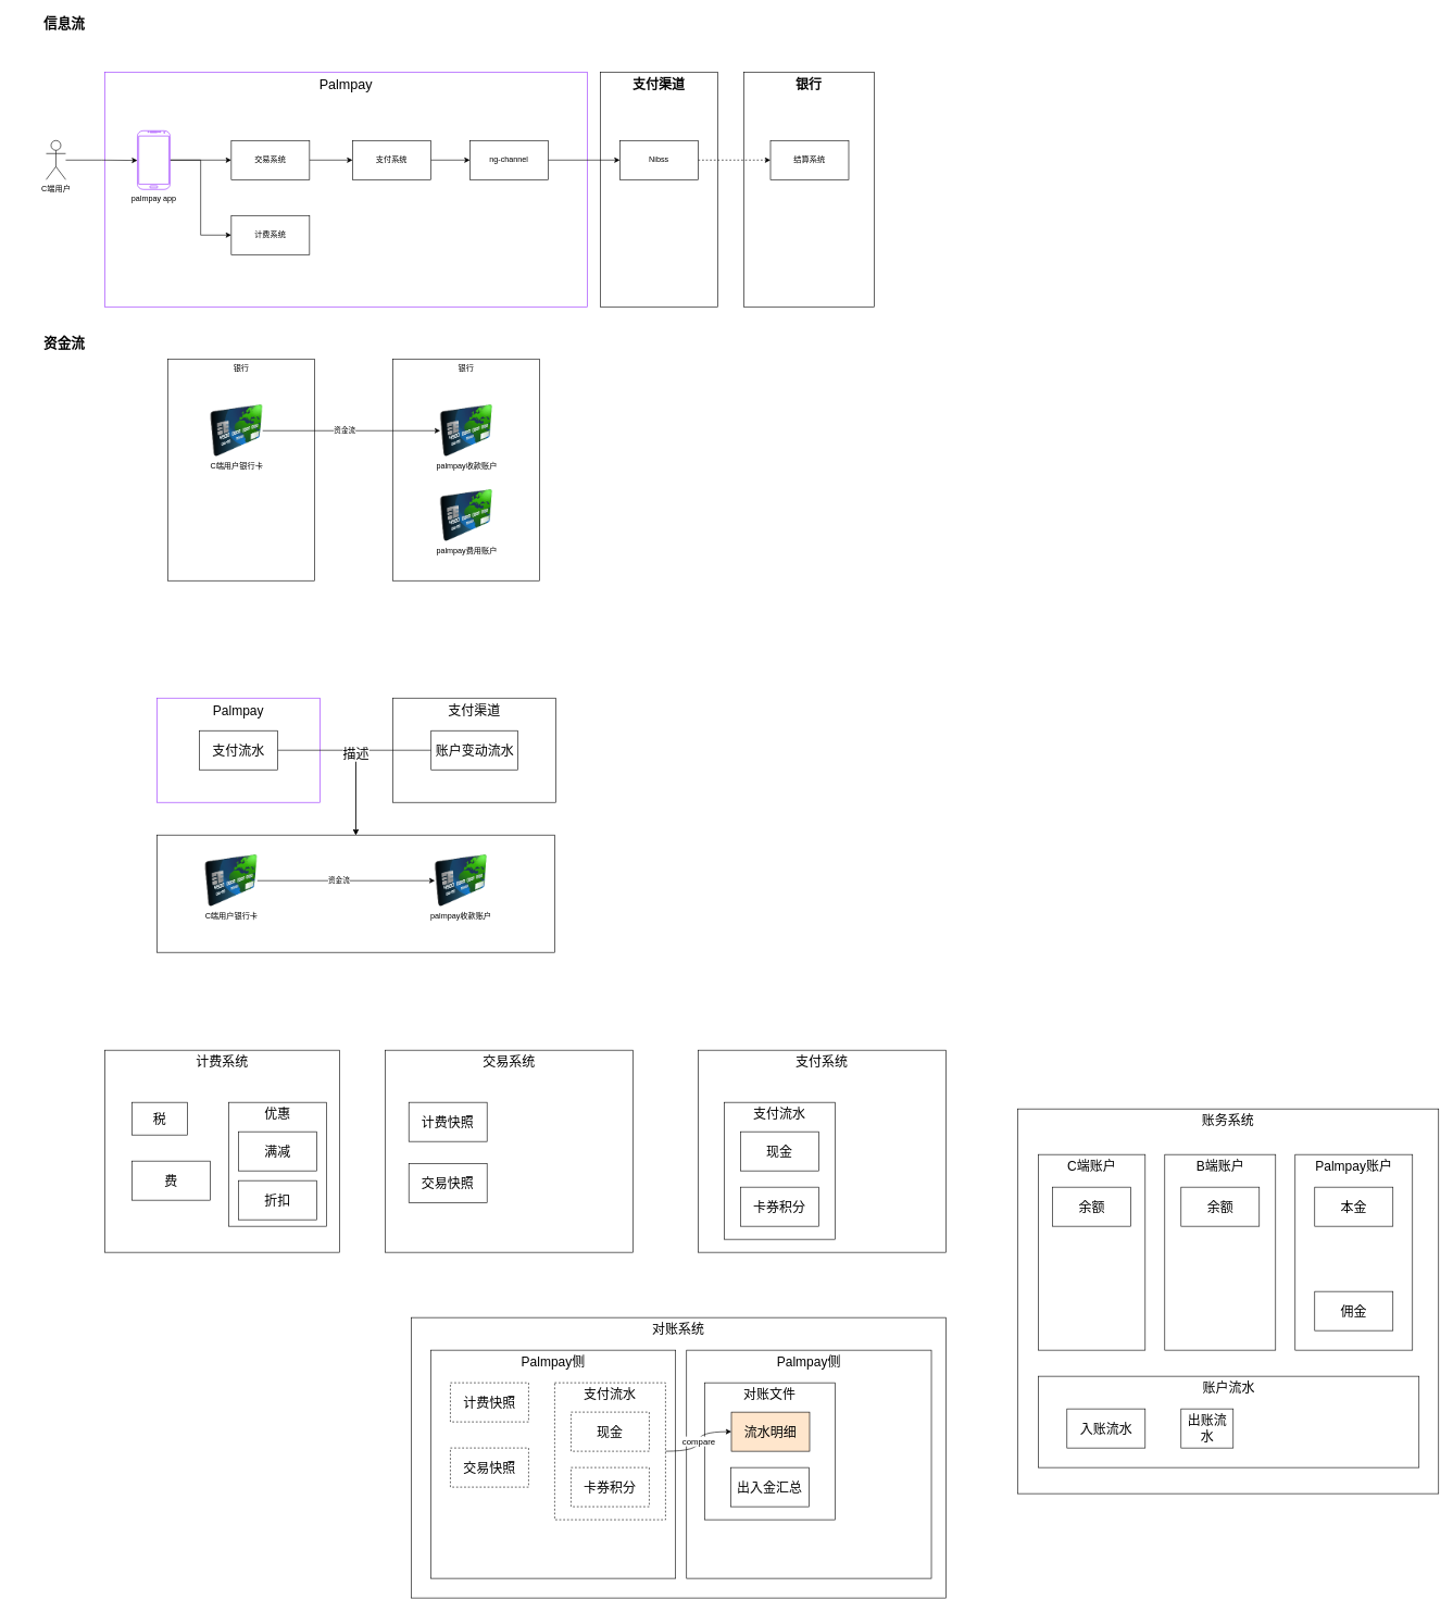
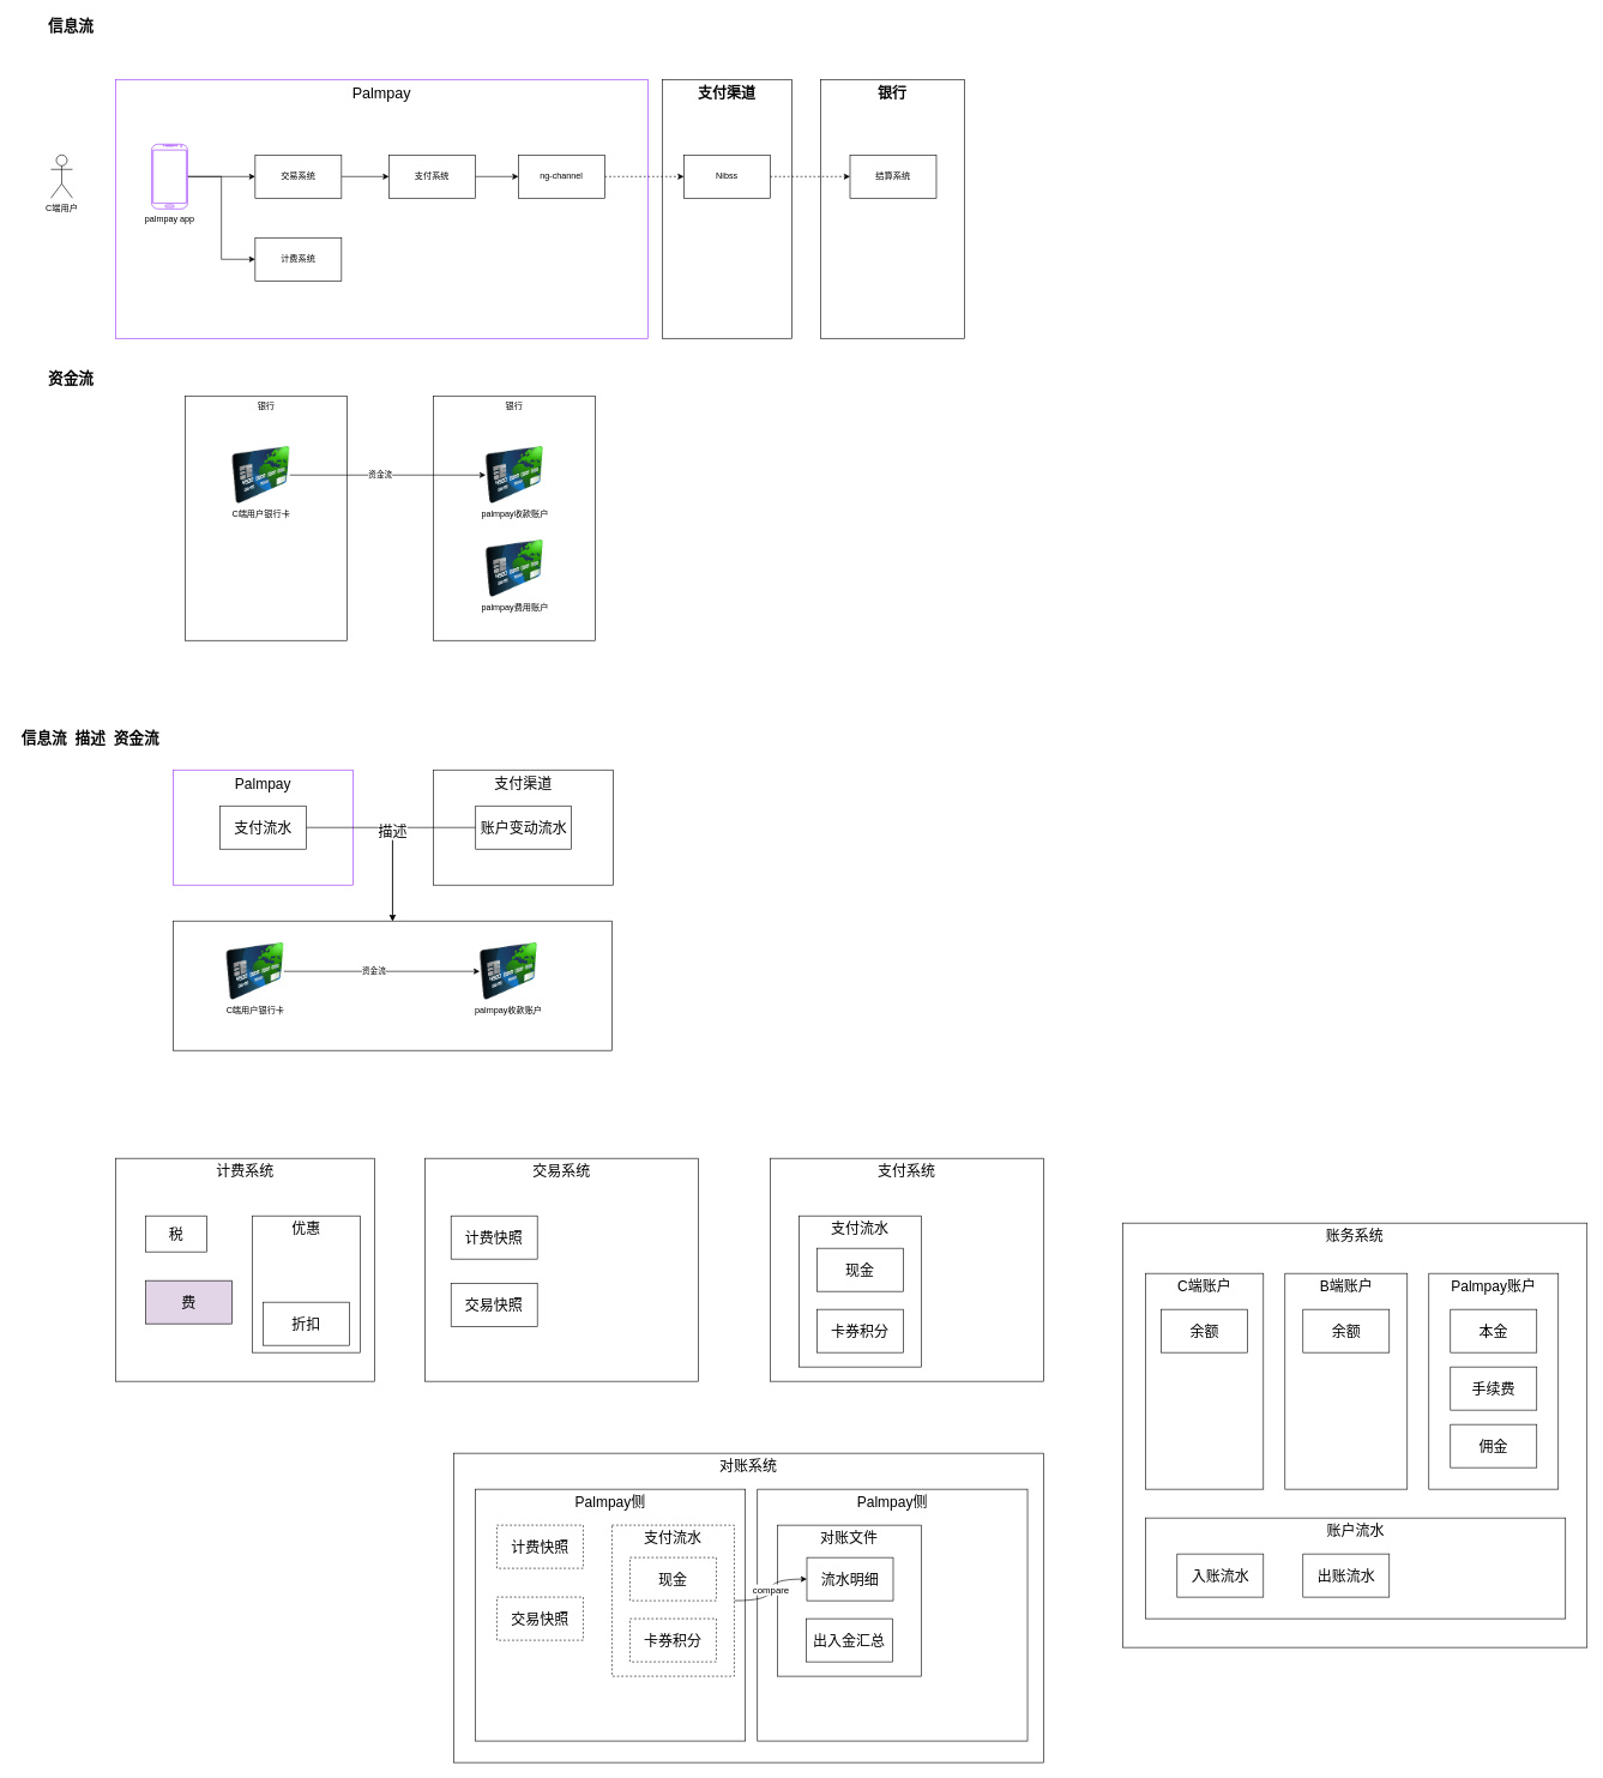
  <mxCell id="0" />
  <mxCell id="1" parent="0" />
  <mxCell id="2" value="对账系统" style="rounded=0;whiteSpace=wrap;html=1;strokeColor=#000000;fontSize=20;verticalAlign=top;" vertex="1" parent="1"><mxGeometry x="630" y="2020" width="820" height="430" as="geometry" /></mxCell>
  <mxCell id="3" value="Palmpay侧" style="rounded=0;whiteSpace=wrap;html=1;strokeColor=#000000;fontSize=20;verticalAlign=top;" vertex="1" parent="1"><mxGeometry x="660" y="2070" width="375.5" height="350" as="geometry" /></mxCell>
  <mxCell id="4" value="" style="rounded=0;whiteSpace=wrap;html=1;strokeColor=#000000;fontSize=20;" vertex="1" parent="1"><mxGeometry x="240" y="1280" width="610" height="180" as="geometry" /></mxCell>
  <mxCell id="5" value="支付渠道" style="rounded=0;whiteSpace=wrap;html=1;strokeColor=#000000;fontSize=20;verticalAlign=top;" vertex="1" parent="1"><mxGeometry x="602" y="1070" width="250" height="160" as="geometry" /></mxCell>
  <mxCell id="6" value="Palmpay" style="rounded=0;whiteSpace=wrap;html=1;strokeColor=#9933FF;fontSize=21;verticalAlign=top;" vertex="1" parent="1"><mxGeometry x="160" y="110" width="740" height="360" as="geometry" /></mxCell>
  <mxCell id="7" value="支付渠道" style="rounded=0;whiteSpace=wrap;html=1;strokeColor=#000000;verticalAlign=top;fontSize=20;fontStyle=1" vertex="1" parent="1"><mxGeometry x="920" y="110" width="180" height="360" as="geometry" /></mxCell>
- <mxCell id="8" style="edgeStyle=orthogonalEdgeStyle;rounded=0;orthogonalLoop=1;jettySize=auto;html=1;entryX=0;entryY=0.506;entryDx=0;entryDy=0;entryPerimeter=0;" edge="1" parent="1" source="9" target="12"><mxGeometry relative="1" as="geometry" /></mxCell>
  <mxCell id="9" value="C端用户" style="shape=umlActor;verticalLabelPosition=bottom;verticalAlign=top;html=1;outlineConnect=0;" vertex="1" parent="1"><mxGeometry x="70" y="215" width="30" height="60" as="geometry" /></mxCell>
  <mxCell id="10" style="edgeStyle=orthogonalEdgeStyle;rounded=0;orthogonalLoop=1;jettySize=auto;html=1;entryX=0;entryY=0.5;entryDx=0;entryDy=0;" edge="1" parent="1" source="12" target="14"><mxGeometry relative="1" as="geometry" /></mxCell>
  <mxCell id="11" style="edgeStyle=orthogonalEdgeStyle;rounded=0;orthogonalLoop=1;jettySize=auto;html=1;entryX=0;entryY=0.5;entryDx=0;entryDy=0;fontSize=20;" edge="1" parent="1" source="12" target="42"><mxGeometry relative="1" as="geometry" /></mxCell>
  <mxCell id="12" value="palmpay app" style="verticalLabelPosition=bottom;verticalAlign=top;html=1;shadow=0;dashed=0;strokeWidth=1;shape=mxgraph.android.phone2;strokeColor=#9933FF;" vertex="1" parent="1"><mxGeometry x="210" y="200" width="50" height="90" as="geometry" /></mxCell>
  <mxCell id="13" style="edgeStyle=orthogonalEdgeStyle;rounded=0;orthogonalLoop=1;jettySize=auto;html=1;entryX=0;entryY=0.5;entryDx=0;entryDy=0;" edge="1" parent="1" source="14" target="16"><mxGeometry relative="1" as="geometry" /></mxCell>
  <mxCell id="14" value="交易系统" style="rounded=0;whiteSpace=wrap;html=1;strokeColor=#000000;" vertex="1" parent="1"><mxGeometry x="354" y="215" width="120" height="60" as="geometry" /></mxCell>
  <mxCell id="15" style="edgeStyle=orthogonalEdgeStyle;rounded=0;orthogonalLoop=1;jettySize=auto;html=1;entryX=0;entryY=0.5;entryDx=0;entryDy=0;" edge="1" parent="1" source="16" target="18"><mxGeometry relative="1" as="geometry" /></mxCell>
  <mxCell id="16" value="支付系统" style="rounded=0;whiteSpace=wrap;html=1;strokeColor=#000000;" vertex="1" parent="1"><mxGeometry x="540" y="215" width="120" height="60" as="geometry" /></mxCell>
- <mxCell id="17" style="edgeStyle=orthogonalEdgeStyle;rounded=0;orthogonalLoop=1;jettySize=auto;html=1;entryX=0;entryY=0.5;entryDx=0;entryDy=0;" edge="1" parent="1" source="18" target="21"><mxGeometry relative="1" as="geometry" /></mxCell>
+ <mxCell id="17" style="edgeStyle=orthogonalEdgeStyle;rounded=0;orthogonalLoop=1;jettySize=auto;html=1;entryX=0;entryY=0.5;entryDx=0;entryDy=0;dashed=1;" edge="1" parent="1" source="18" target="21"><mxGeometry relative="1" as="geometry" /></mxCell>
  <mxCell id="18" value="ng-channel" style="rounded=0;whiteSpace=wrap;html=1;strokeColor=#000000;" vertex="1" parent="1"><mxGeometry x="720" y="215" width="120" height="60" as="geometry" /></mxCell>
  <mxCell id="19" value="银行" style="rounded=0;whiteSpace=wrap;html=1;strokeColor=#000000;verticalAlign=top;fontSize=20;fontStyle=1" vertex="1" parent="1"><mxGeometry x="1140" y="110" width="200" height="360" as="geometry" /></mxCell>
  <mxCell id="20" style="edgeStyle=orthogonalEdgeStyle;rounded=0;orthogonalLoop=1;jettySize=auto;html=1;entryX=0;entryY=0.5;entryDx=0;entryDy=0;dashed=1;" edge="1" parent="1" source="21" target="29"><mxGeometry relative="1" as="geometry" /></mxCell>
  <mxCell id="21" value="Nibss" style="rounded=0;whiteSpace=wrap;html=1;strokeColor=#000000;" vertex="1" parent="1"><mxGeometry x="950" y="215" width="120" height="60" as="geometry" /></mxCell>
  <mxCell id="22" value="银行" style="rounded=0;whiteSpace=wrap;html=1;strokeColor=#000000;verticalAlign=top;" vertex="1" parent="1"><mxGeometry x="257" y="550" width="225" height="340" as="geometry" /></mxCell>
  <mxCell id="23" value="银行" style="rounded=0;whiteSpace=wrap;html=1;strokeColor=#000000;verticalAlign=top;" vertex="1" parent="1"><mxGeometry x="602" y="550" width="225" height="340" as="geometry" /></mxCell>
  <mxCell id="24" style="edgeStyle=orthogonalEdgeStyle;rounded=0;orthogonalLoop=1;jettySize=auto;html=1;entryX=0;entryY=0.5;entryDx=0;entryDy=0;" edge="1" parent="1" source="26" target="27"><mxGeometry relative="1" as="geometry" /></mxCell>
  <mxCell id="25" value="资金流" style="edgeLabel;html=1;align=center;verticalAlign=middle;resizable=0;points=[];" vertex="1" connectable="0" parent="24"><mxGeometry x="-0.083" y="2" relative="1" as="geometry"><mxPoint as="offset" /></mxGeometry></mxCell>
  <mxCell id="26" value="C端用户银行卡" style="image;html=1;image=img/lib/clip_art/finance/Credit_Card_128x128.png;strokeColor=#000000;" vertex="1" parent="1"><mxGeometry x="322" y="620" width="80" height="80" as="geometry" /></mxCell>
  <mxCell id="27" value="palmpay收款账户" style="image;html=1;image=img/lib/clip_art/finance/Credit_Card_128x128.png;strokeColor=#000000;" vertex="1" parent="1"><mxGeometry x="674.5" y="620" width="80" height="80" as="geometry" /></mxCell>
  <mxCell id="28" value="palmpay费用账户" style="image;html=1;image=img/lib/clip_art/finance/Credit_Card_128x128.png;strokeColor=#000000;" vertex="1" parent="1"><mxGeometry x="674.5" y="750" width="80" height="80" as="geometry" /></mxCell>
  <mxCell id="29" value="结算系统" style="rounded=0;whiteSpace=wrap;html=1;strokeColor=#000000;" vertex="1" parent="1"><mxGeometry x="1181" y="215" width="120" height="60" as="geometry" /></mxCell>
  <mxCell id="30" value="信息流" style="text;html=1;strokeColor=none;fillColor=none;align=center;verticalAlign=middle;whiteSpace=wrap;rounded=0;fontSize=21;fontStyle=1" vertex="1" parent="1"><mxGeometry x="50" y="20" width="96" height="30" as="geometry" /></mxCell>
  <mxCell id="31" value="资金流" style="text;html=1;strokeColor=none;fillColor=none;align=center;verticalAlign=middle;whiteSpace=wrap;rounded=0;fontSize=21;fontStyle=1" vertex="1" parent="1"><mxGeometry x="50" y="510" width="96" height="30" as="geometry" /></mxCell>
  <mxCell id="32" value="Palmpay" style="rounded=0;whiteSpace=wrap;html=1;strokeColor=#9933FF;fontSize=20;verticalAlign=top;" vertex="1" parent="1"><mxGeometry x="240" y="1070" width="250" height="160" as="geometry" /></mxCell>
  <mxCell id="33" style="edgeStyle=orthogonalEdgeStyle;rounded=0;orthogonalLoop=1;jettySize=auto;html=1;entryX=0.5;entryY=0;entryDx=0;entryDy=0;fontSize=20;exitX=0;exitY=0.5;exitDx=0;exitDy=0;" edge="1" parent="1" source="37" target="4"><mxGeometry relative="1" as="geometry" /></mxCell>
+ <mxCell id="34" value="信息流&amp;nbsp; 描述&amp;nbsp; 资金流" style="text;html=1;strokeColor=none;fillColor=none;align=center;verticalAlign=middle;whiteSpace=wrap;rounded=0;fontSize=21;fontStyle=1" vertex="1" parent="1"><mxGeometry x="20" y="1010" width="210" height="30" as="geometry" /></mxCell>
  <mxCell id="35" value="描述" style="edgeStyle=orthogonalEdgeStyle;rounded=0;orthogonalLoop=1;jettySize=auto;html=1;fontSize=20;entryX=0.5;entryY=0;entryDx=0;entryDy=0;exitX=1;exitY=0.5;exitDx=0;exitDy=0;" edge="1" parent="1" source="36" target="4"><mxGeometry relative="1" as="geometry"><mxPoint x="520" y="1290" as="targetPoint" /></mxGeometry></mxCell>
  <mxCell id="36" value="支付流水" style="rounded=0;whiteSpace=wrap;html=1;strokeColor=#000000;fontSize=20;" vertex="1" parent="1"><mxGeometry x="305" y="1120" width="120" height="60" as="geometry" /></mxCell>
  <mxCell id="37" value="账户变动流水" style="rounded=0;whiteSpace=wrap;html=1;strokeColor=#000000;fontSize=20;" vertex="1" parent="1"><mxGeometry x="660.5" y="1120" width="133" height="60" as="geometry" /></mxCell>
  <mxCell id="38" style="edgeStyle=orthogonalEdgeStyle;rounded=0;orthogonalLoop=1;jettySize=auto;html=1;entryX=0;entryY=0.5;entryDx=0;entryDy=0;" edge="1" parent="1" source="40" target="41"><mxGeometry relative="1" as="geometry" /></mxCell>
  <mxCell id="39" value="资金流" style="edgeLabel;html=1;align=center;verticalAlign=middle;resizable=0;points=[];" vertex="1" connectable="0" parent="38"><mxGeometry x="-0.083" y="2" relative="1" as="geometry"><mxPoint as="offset" /></mxGeometry></mxCell>
  <mxCell id="40" value="C端用户银行卡" style="image;html=1;image=img/lib/clip_art/finance/Credit_Card_128x128.png;strokeColor=#000000;" vertex="1" parent="1"><mxGeometry x="313.75" y="1310" width="80" height="80" as="geometry" /></mxCell>
  <mxCell id="41" value="palmpay收款账户" style="image;html=1;image=img/lib/clip_art/finance/Credit_Card_128x128.png;strokeColor=#000000;" vertex="1" parent="1"><mxGeometry x="666.25" y="1310" width="80" height="80" as="geometry" /></mxCell>
  <mxCell id="42" value="计费系统" style="rounded=0;whiteSpace=wrap;html=1;strokeColor=#000000;" vertex="1" parent="1"><mxGeometry x="354" y="330" width="120" height="60" as="geometry" /></mxCell>
  <mxCell id="43" value="" style="shape=image;html=1;verticalAlign=top;verticalLabelPosition=bottom;labelBackgroundColor=#ffffff;imageAspect=0;aspect=fixed;image=https://cdn4.iconfinder.com/data/icons/aiga-symbol-signs/441/aiga_cashier-128.png;strokeColor=#000000;fontSize=20;" vertex="1" parent="1"><mxGeometry x="510" y="675" width="40" height="40" as="geometry" /></mxCell>
  <mxCell id="44" value="" style="shape=image;html=1;verticalAlign=top;verticalLabelPosition=bottom;labelBackgroundColor=#ffffff;imageAspect=0;aspect=fixed;image=https://cdn2.iconfinder.com/data/icons/social-media-and-payment/64/-69-128.png;strokeColor=#000000;fontSize=20;" vertex="1" parent="1"><mxGeometry x="942" y="342" width="128" height="128" as="geometry" /></mxCell>
  <mxCell id="45" value="计费系统" style="rounded=0;whiteSpace=wrap;html=1;strokeColor=#000000;fontSize=20;verticalAlign=top;" vertex="1" parent="1"><mxGeometry x="160" y="1610" width="360" height="310" as="geometry" /></mxCell>
  <mxCell id="46" value="税" style="rounded=0;whiteSpace=wrap;html=1;strokeColor=#000000;fontSize=20;" vertex="1" parent="1"><mxGeometry x="202" y="1690" width="85" height="50" as="geometry" /></mxCell>
- <mxCell id="47" value="费" style="rounded=0;whiteSpace=wrap;html=1;strokeColor=#000000;fontSize=20;" vertex="1" parent="1"><mxGeometry x="202" y="1780" width="120" height="60" as="geometry" /></mxCell>
+ <mxCell id="47" value="费" style="rounded=0;whiteSpace=wrap;html=1;strokeColor=#000000;fontSize=20;fillColor=#e1d5e7;" vertex="1" parent="1"><mxGeometry x="202" y="1780" width="120" height="60" as="geometry" /></mxCell>
  <mxCell id="48" value="优惠" style="rounded=0;whiteSpace=wrap;html=1;strokeColor=#000000;fontSize=20;verticalAlign=top;" vertex="1" parent="1"><mxGeometry x="350" y="1690" width="150" height="190" as="geometry" /></mxCell>
- <mxCell id="49" value="满减" style="rounded=0;whiteSpace=wrap;html=1;strokeColor=#000000;fontSize=20;" vertex="1" parent="1"><mxGeometry x="365" y="1735" width="120" height="60" as="geometry" /></mxCell>
  <mxCell id="50" value="折扣" style="rounded=0;whiteSpace=wrap;html=1;strokeColor=#000000;fontSize=20;" vertex="1" parent="1"><mxGeometry x="365" y="1810" width="120" height="60" as="geometry" /></mxCell>
  <mxCell id="51" value="交易系统" style="rounded=0;whiteSpace=wrap;html=1;strokeColor=#000000;fontSize=20;verticalAlign=top;" vertex="1" parent="1"><mxGeometry x="590" y="1610" width="380" height="310" as="geometry" /></mxCell>
  <mxCell id="52" value="计费快照" style="rounded=0;whiteSpace=wrap;html=1;strokeColor=#000000;fontSize=20;" vertex="1" parent="1"><mxGeometry x="626.25" y="1690" width="120" height="60" as="geometry" /></mxCell>
  <mxCell id="53" value="交易快照" style="rounded=0;whiteSpace=wrap;html=1;strokeColor=#000000;fontSize=20;" vertex="1" parent="1"><mxGeometry x="626.25" y="1784" width="120" height="60" as="geometry" /></mxCell>
  <mxCell id="54" value="支付系统" style="rounded=0;whiteSpace=wrap;html=1;strokeColor=#000000;fontSize=20;verticalAlign=top;" vertex="1" parent="1"><mxGeometry x="1070" y="1610" width="380" height="310" as="geometry" /></mxCell>
  <mxCell id="55" value="支付流水" style="rounded=0;whiteSpace=wrap;html=1;strokeColor=#000000;fontSize=20;verticalAlign=top;" vertex="1" parent="1"><mxGeometry x="1110" y="1690" width="170" height="210" as="geometry" /></mxCell>
  <mxCell id="56" value="现金" style="rounded=0;whiteSpace=wrap;html=1;strokeColor=#000000;fontSize=20;" vertex="1" parent="1"><mxGeometry x="1135" y="1735" width="120" height="60" as="geometry" /></mxCell>
  <mxCell id="57" value="卡券积分" style="rounded=0;whiteSpace=wrap;html=1;strokeColor=#000000;fontSize=20;" vertex="1" parent="1"><mxGeometry x="1135" y="1820" width="120" height="60" as="geometry" /></mxCell>
  <mxCell id="58" value="账务系统" style="rounded=0;whiteSpace=wrap;html=1;strokeColor=#000000;fontSize=20;verticalAlign=top;" vertex="1" parent="1"><mxGeometry x="1560" y="1700" width="645.75" height="590" as="geometry" /></mxCell>
  <mxCell id="59" value="C端账户" style="rounded=0;whiteSpace=wrap;html=1;strokeColor=#000000;fontSize=20;verticalAlign=top;" vertex="1" parent="1"><mxGeometry x="1592" y="1770" width="163.75" height="300" as="geometry" /></mxCell>
  <mxCell id="60" value="B端账户" style="rounded=0;whiteSpace=wrap;html=1;strokeColor=#000000;fontSize=20;verticalAlign=top;" vertex="1" parent="1"><mxGeometry x="1785.75" y="1770" width="170" height="300" as="geometry" /></mxCell>
  <mxCell id="61" value="Palmpay账户" style="rounded=0;whiteSpace=wrap;html=1;strokeColor=#000000;fontSize=20;verticalAlign=top;" vertex="1" parent="1"><mxGeometry x="1985.75" y="1770" width="180" height="300" as="geometry" /></mxCell>
  <mxCell id="62" value="余额" style="rounded=0;whiteSpace=wrap;html=1;strokeColor=#000000;fontSize=20;" vertex="1" parent="1"><mxGeometry x="1613.88" y="1820" width="120" height="60" as="geometry" /></mxCell>
  <mxCell id="63" value="余额" style="rounded=0;whiteSpace=wrap;html=1;strokeColor=#000000;fontSize=20;" vertex="1" parent="1"><mxGeometry x="1810.75" y="1820" width="120" height="60" as="geometry" /></mxCell>
  <mxCell id="64" value="本金" style="rounded=0;whiteSpace=wrap;html=1;strokeColor=#000000;fontSize=20;" vertex="1" parent="1"><mxGeometry x="2015.75" y="1820" width="120" height="60" as="geometry" /></mxCell>
+ <mxCell id="65" value="手续费" style="rounded=0;whiteSpace=wrap;html=1;strokeColor=#000000;fontSize=20;" vertex="1" parent="1"><mxGeometry x="2015.75" y="1900" width="120" height="60" as="geometry" /></mxCell>
  <mxCell id="66" value="佣金" style="rounded=0;whiteSpace=wrap;html=1;strokeColor=#000000;fontSize=20;" vertex="1" parent="1"><mxGeometry x="2015.75" y="1980" width="120" height="60" as="geometry" /></mxCell>
  <mxCell id="67" value="账户流水" style="rounded=0;whiteSpace=wrap;html=1;strokeColor=#000000;fontSize=20;verticalAlign=top;" vertex="1" parent="1"><mxGeometry x="1592" y="2110" width="583.75" height="140" as="geometry" /></mxCell>
  <mxCell id="68" value="入账流水" style="rounded=0;whiteSpace=wrap;html=1;strokeColor=#000000;fontSize=20;" vertex="1" parent="1"><mxGeometry x="1635.75" y="2160" width="120" height="60" as="geometry" /></mxCell>
- <mxCell id="69" value="出账流水" style="rounded=0;whiteSpace=wrap;html=1;strokeColor=#000000;fontSize=20;" vertex="1" parent="1"><mxGeometry x="1810.75" y="2160" width="80" height="60" as="geometry" /></mxCell>
+ <mxCell id="69" value="出账流水" style="rounded=0;whiteSpace=wrap;html=1;strokeColor=#000000;fontSize=20;" vertex="1" parent="1"><mxGeometry x="1810.75" y="2160" width="120" height="60" as="geometry" /></mxCell>
  <mxCell id="70" value="计费快照" style="rounded=0;whiteSpace=wrap;html=1;strokeColor=#000000;fontSize=20;dashed=1;" vertex="1" parent="1"><mxGeometry x="690" y="2120" width="120" height="60" as="geometry" /></mxCell>
  <mxCell id="71" value="交易快照" style="rounded=0;whiteSpace=wrap;html=1;strokeColor=#000000;fontSize=20;dashed=1;" vertex="1" parent="1"><mxGeometry x="690" y="2220" width="120" height="60" as="geometry" /></mxCell>
  <mxCell id="72" value="支付流水" style="rounded=0;whiteSpace=wrap;html=1;strokeColor=#000000;fontSize=20;verticalAlign=top;dashed=1;" vertex="1" parent="1"><mxGeometry x="850" y="2120" width="170" height="210" as="geometry" /></mxCell>
  <mxCell id="73" value="现金" style="rounded=0;whiteSpace=wrap;html=1;strokeColor=#000000;fontSize=20;dashed=1;" vertex="1" parent="1"><mxGeometry x="875" y="2165" width="120" height="60" as="geometry" /></mxCell>
  <mxCell id="74" value="卡券积分" style="rounded=0;whiteSpace=wrap;html=1;strokeColor=#000000;fontSize=20;dashed=1;" vertex="1" parent="1"><mxGeometry x="875" y="2250" width="120" height="60" as="geometry" /></mxCell>
  <mxCell id="75" value="Palmpay侧" style="rounded=0;whiteSpace=wrap;html=1;strokeColor=#000000;fontSize=20;verticalAlign=top;" vertex="1" parent="1"><mxGeometry x="1052.25" y="2070" width="375.5" height="350" as="geometry" /></mxCell>
  <mxCell id="76" value="对账文件" style="rounded=0;whiteSpace=wrap;html=1;strokeColor=#000000;fontSize=20;verticalAlign=top;" vertex="1" parent="1"><mxGeometry x="1080" y="2120" width="200" height="210" as="geometry" /></mxCell>
- <mxCell id="77" value="流水明细" style="rounded=0;whiteSpace=wrap;html=1;strokeColor=#000000;fontSize=20;fillColor=#ffe6cc;" vertex="1" parent="1"><mxGeometry x="1121" y="2165" width="120" height="60" as="geometry" /></mxCell>
+ <mxCell id="77" value="流水明细" style="rounded=0;whiteSpace=wrap;html=1;strokeColor=#000000;fontSize=20;" vertex="1" parent="1"><mxGeometry x="1121" y="2165" width="120" height="60" as="geometry" /></mxCell>
  <mxCell id="78" value="出入金汇总" style="rounded=0;whiteSpace=wrap;html=1;strokeColor=#000000;fontSize=20;" vertex="1" parent="1"><mxGeometry x="1120" y="2250" width="120" height="60" as="geometry" /></mxCell>
  <mxCell id="79" value="compare" style="edgeStyle=orthogonalEdgeStyle;curved=1;rounded=0;orthogonalLoop=1;jettySize=auto;html=1;entryX=0;entryY=0.5;entryDx=0;entryDy=0;fontSize=13;" edge="1" parent="1" source="72" target="77"><mxGeometry relative="1" as="geometry" /></mxCell>
  <mxCell id="80" value="" style="shape=image;html=1;verticalAlign=top;verticalLabelPosition=bottom;labelBackgroundColor=#ffffff;imageAspect=0;aspect=fixed;image=https://cdn4.iconfinder.com/data/icons/48-bubbles/48/04.Bank-128.png;dashed=1;strokeColor=#000000;fontSize=13;" vertex="1" parent="1"><mxGeometry x="1190" y="362" width="88" height="88" as="geometry" /></mxCell>
